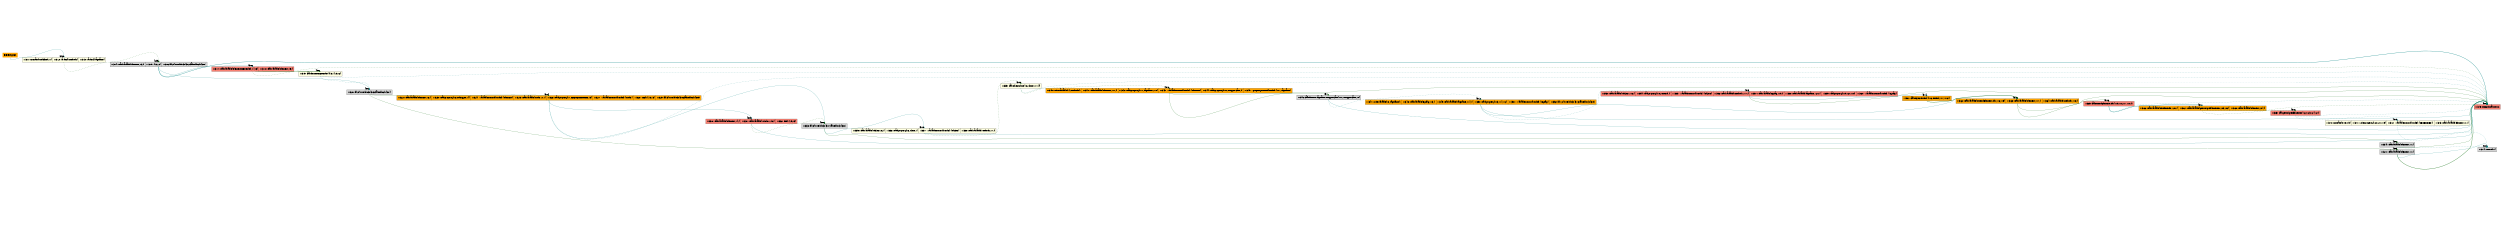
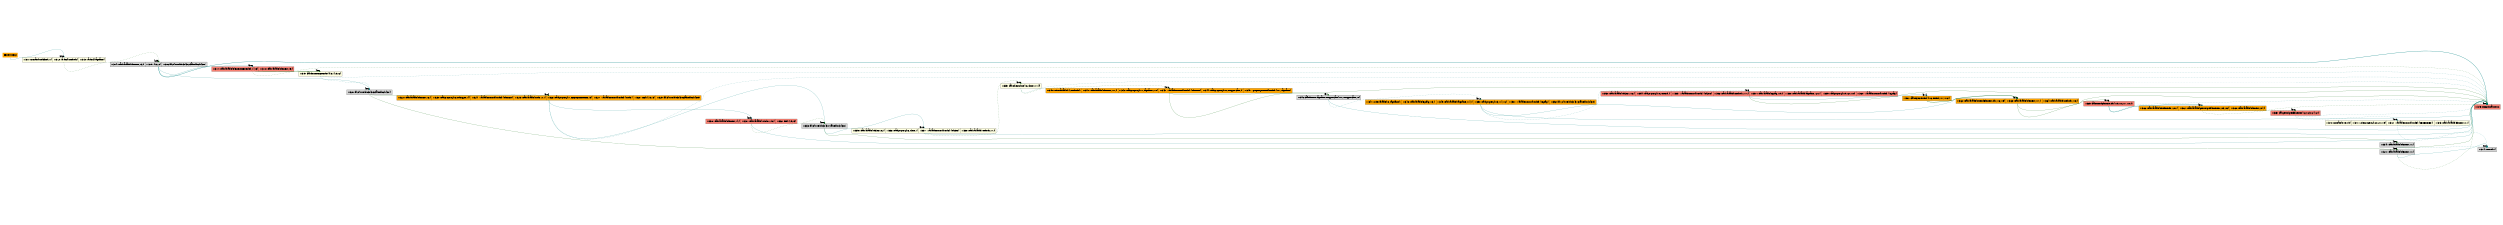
  digraph {
    rankdir=LR
    node [fillcolor=orange shape=record style=filled]
    edge [arrowhead=box color=teal headport=n style=solid tailport=s]
-   BB_entry360 [shape=none]
+   BB_entry360 [shape=none label=BB_return360]
    n2 [fillcolor=lightyellow label="{11311: constant[undefined,v1]|11312: vardecl['methods']|11313: vardecl['tagName']}"]
    n3 [fillcolor=lightgrey label="{11314: read-variable['element',v3,-]|11315: ![v3,v2]|11316: if[v2](true-block:4302,false-block:4300)}"]
    n4 [fillcolor=lightgrey label="{11320: if[v2](true-block:4303,false-block:4304)}"]
    n5 [fillcolor=salmon label="{11317: read-variable['elementIsExtended',v4,v3]|11318: read-variable['element',v5,-]}"]
    n6 [fillcolor=salmon label="{11375: exceptional-return}"]
    n7 [fillcolor=lightgrey label="{11321: read-variable['element',v1,-]}"]
    n8 [label="{11322: read-variable['element',v6,-]|11323: read-property[v6,'nodeType',v4]|11324: \<variable-non-null-undef\>['element']|11325: read-variable['Node',v7,-]|11326: read-property[v7,'ELEMENT_NODE',v5]|11327: \<variable-non-null-undef\>['Node']|11328: !==[v4,v5,v3]|11329: if[v3](true-block:4306,false-block:4305)}"]
    n9 [fillcolor=lightyellow label="{11319: call-elementIsExtended [v3,v4,v5,v2]}"]
    n10 [fillcolor=lightgrey label="{11374: return[v1]}"]
    n11 [fillcolor=lightgrey label="{11333: if[v3](true-block:4307,false-block:4308)}"]
    n12 [fillcolor=salmon label="{11330: read-variable['element',v4,-]|11331: read-variable['window',v5,-]|11332: ==[v4,v5,v3]}"]
    n13 [fillcolor=lightgrey label="{11334: read-variable['element',v1,-]}"]
    n14 [fillcolor=lightyellow label="{11335: read-variable['Object',v6,-]|11336: read-property[v6,'clone',-]|11337: \<variable-non-null-undef\>['Object']|11338: read-variable['Methods',v7,-]}"]
    n15 [fillcolor=lightyellow label="{11339: call-Object.clone [v6,'clone',v7,v4]}"]
    n16 [label="{11340: write-variable[v4,'methods']*|11341: read-variable['element',v11,-]|11342: read-property[v11,'tagName',v10]|11343: \<variable-non-null-undef\>['element']|11344: read-property[v10,'toUpperCase',-]|11345: \<property-non-null-undef\>[v11,'tagName']}"]
    n17 [fillcolor=lightgrey label="{11346: call-element.tagName.toUpperCase [v10,'toUpperCase',v8]}"]
    n18 [label="{11347: write-variable[v8,'tagName']*|11348: read-variable['ByTag',v13,-]|11349: read-variable['tagName',v14,-]|11350: read-property[v13,v14,v12]|11351: \<variable-non-null-undef\>['ByTag']|11352: if[v12](true-block:4313,false-block:4315)}"]
    n19 [fillcolor=salmon label="{11353: read-variable['Object',v16,-]|11354: read-property[v16,'extend',-]|11355: \<variable-non-null-undef\>['Object']|11356: read-variable['methods',v17,-]|11357: read-variable['ByTag',v19,-]|11358: read-variable['tagName',v20,-]|11359: read-property[v19,v20,v18]|11360: \<variable-non-null-undef\>['ByTag']}"]
    n20 [label="{11362: read-variable['extendElementWith',v16,v15]|11363: read-variable['element',v17,-]|11364: read-variable['methods',v18,-]}"]
    n21 [label="{11361: call-Object.extend [v16,'extend',v17,v18,-]*}"]
    n22 [fillcolor=salmon label="{11365: call-extendElementWith [v15,v16,v17,v18,-]*}"]
    n23 [label="{11366: read-variable['EXTENDED',v20,-]|11367: read-variable['getUniqueElementID',v23,v22]|11368: read-variable['element',v24,-]}"]
    n24 [fillcolor=salmon label="{11369: call-getUniqueElementID [v22,v23,v24,v21]}"]
    n25 [fillcolor=lightyellow label="{11370: constant[true,v19]|11371: write-property[v20,v21,v19]|11372: \<variable-non-null-undef\>['EXTENDED']*|11373: read-variable['element',v1,-]}"]
    BB_entry360 -> n2 [arrowhead=diamond headlabel="    4298"]
    n2 -> n3 [color=darkgreen headlabel="      4299" style=dashed]
    n3 -> n4 [arrowhead=diamond headlabel="      4302"]
    n3 -> n5 [headlabel="      4300"]
    n3 -> n6 [headlabel="      4321" style=bold]
    n4 -> n7 [color=darkgreen headlabel="      4303"]
    n4 -> n8 [color=darkgreen headlabel="      4304"]
    n5 -> n6 [color=darkgreen style=dashed]
    n5 -> n9 [arrowhead=diamond color=darkgreen headlabel="      4301" style=bold]
-   n7 -> n6 [arrowhead=diamond color=darkgreen style=bold]
+   n7 -> n6 [arrowhead=diamond color=darkgreen style=dashed]
    n7 -> n10 [headlabel="      4320"]
    n8 -> n6 [arrowhead=diamond style=dashed]
    n8 -> n11 [arrowhead=diamond headlabel="      4306"]
    n8 -> n12 [arrowhead=diamond headlabel="      4305"]
    n9 -> n4 [arrowhead=diamond style=dashed]
    n9 -> n6 [arrowhead=diamond style=dashed]
    n11 -> n13 [color=darkgreen headlabel="      4307"]
    n11 -> n14 [arrowhead=diamond headlabel="      4308"]
    n12 -> n6
    n12 -> n11 [color=darkgreen style=dashed]
    n13 -> n6 [arrowhead=diamond color=darkgreen]
    n13 -> n10 [style=dashed]
    n14 -> n6 [arrowhead=diamond]
    n14 -> n15 [color=darkgreen headlabel="      4309" style=dashed]
    n15 -> n6 [style=dashed]
    n15 -> n16 [color=darkgreen headlabel="      4310" style=dashed]
    n16 -> n6 [arrowhead=diamond color=darkgreen]
    n16 -> n17 [color=darkgreen headlabel="      4311"]
    n17 -> n6 [arrowhead=diamond]
    n17 -> n18 [headlabel="      4312" style=dashed]
    n18 -> n6 [arrowhead=diamond]
    n18 -> n19 [arrowhead=diamond headlabel="      4313" style=dashed]
    n18 -> n20 [headlabel="      4315"]
    n19 -> n6 [arrowhead=diamond color=darkgreen]
    n19 -> n21 [headlabel="      4314"]
    n20 -> n6 [color=darkgreen]
    n20 -> n22 [color=darkgreen headlabel="      4316"]
    n21 -> n20 [color=darkgreen style=bold]
    n22 -> n6 [style=dashed]
    n22 -> n23 [arrowhead=diamond headlabel="      4317" style=bold]
    n23 -> n6 [arrowhead=diamond color=darkgreen style=dashed]
    n23 -> n24 [color=darkgreen headlabel="      4318" style=dashed]
    n24 -> n6 [style=dashed]
    n24 -> n25 [headlabel="      4319" style=dashed]
    n25 -> n6 [style=dashed]
    n25 -> n10 [arrowhead=diamond style=dashed]
  }
